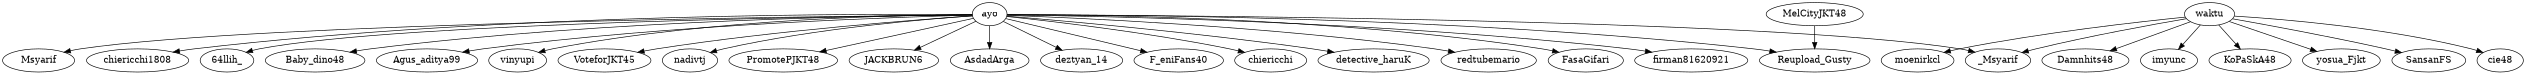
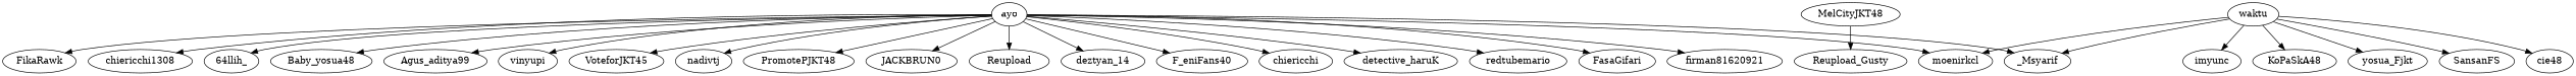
  strict digraph {
    ayo
-   JACKBRUN0 [label=JACKBRUN6]
-   AsdadArga
+   JACKBRUN0
+   AsdadArga [label=Reupload]
    deztyan_14
    n5 [label=F_eniFans40]
    n6 [label=chiericchi]
    detective_haruK
    redtubemario
    FasaGifari
    n10 [label=firman81620921]
-   FikaRawk [label=Msyarif]
-   chiericchi1308 [label=chiericchi1808]
+   FikaRawk
+   chiericchi1308
    "64llih_"
-   Baby_dino48
+   Baby_dino48 [label=Baby_yosua48]
    _Msyarif
    Agus_aditya99
    Reupload_Gusty
    vinyupi
    n19 [label=VoteforJKT45]
    nadivtj
    PromotePJKT48
    waktu
-   Damnhits48
    imyunc
    moenirkcl
    KoPaSkA48
    yosua_Fjkt
    SansanFS
    cie48
    MelCityJKT48
    ayo -> JACKBRUN0
    ayo -> AsdadArga
    ayo -> deztyan_14
    ayo -> n5
    ayo -> n6
    ayo -> detective_haruK
    ayo -> redtubemario
    ayo -> FasaGifari
    ayo -> n10
    ayo -> FikaRawk
    ayo -> chiericchi1308
    ayo -> "64llih_"
    ayo -> Baby_dino48
    ayo -> _Msyarif
    ayo -> Agus_aditya99
-   ayo -> Reupload_Gusty
+   ayo -> moenirkcl
    ayo -> vinyupi
    ayo -> n19
    ayo -> nadivtj
    ayo -> PromotePJKT48
    waktu -> _Msyarif
-   waktu -> Damnhits48
    waktu -> imyunc
    waktu -> moenirkcl
    waktu -> KoPaSkA48
    waktu -> yosua_Fjkt
    waktu -> SansanFS
    waktu -> cie48
    MelCityJKT48 -> Reupload_Gusty
  }
